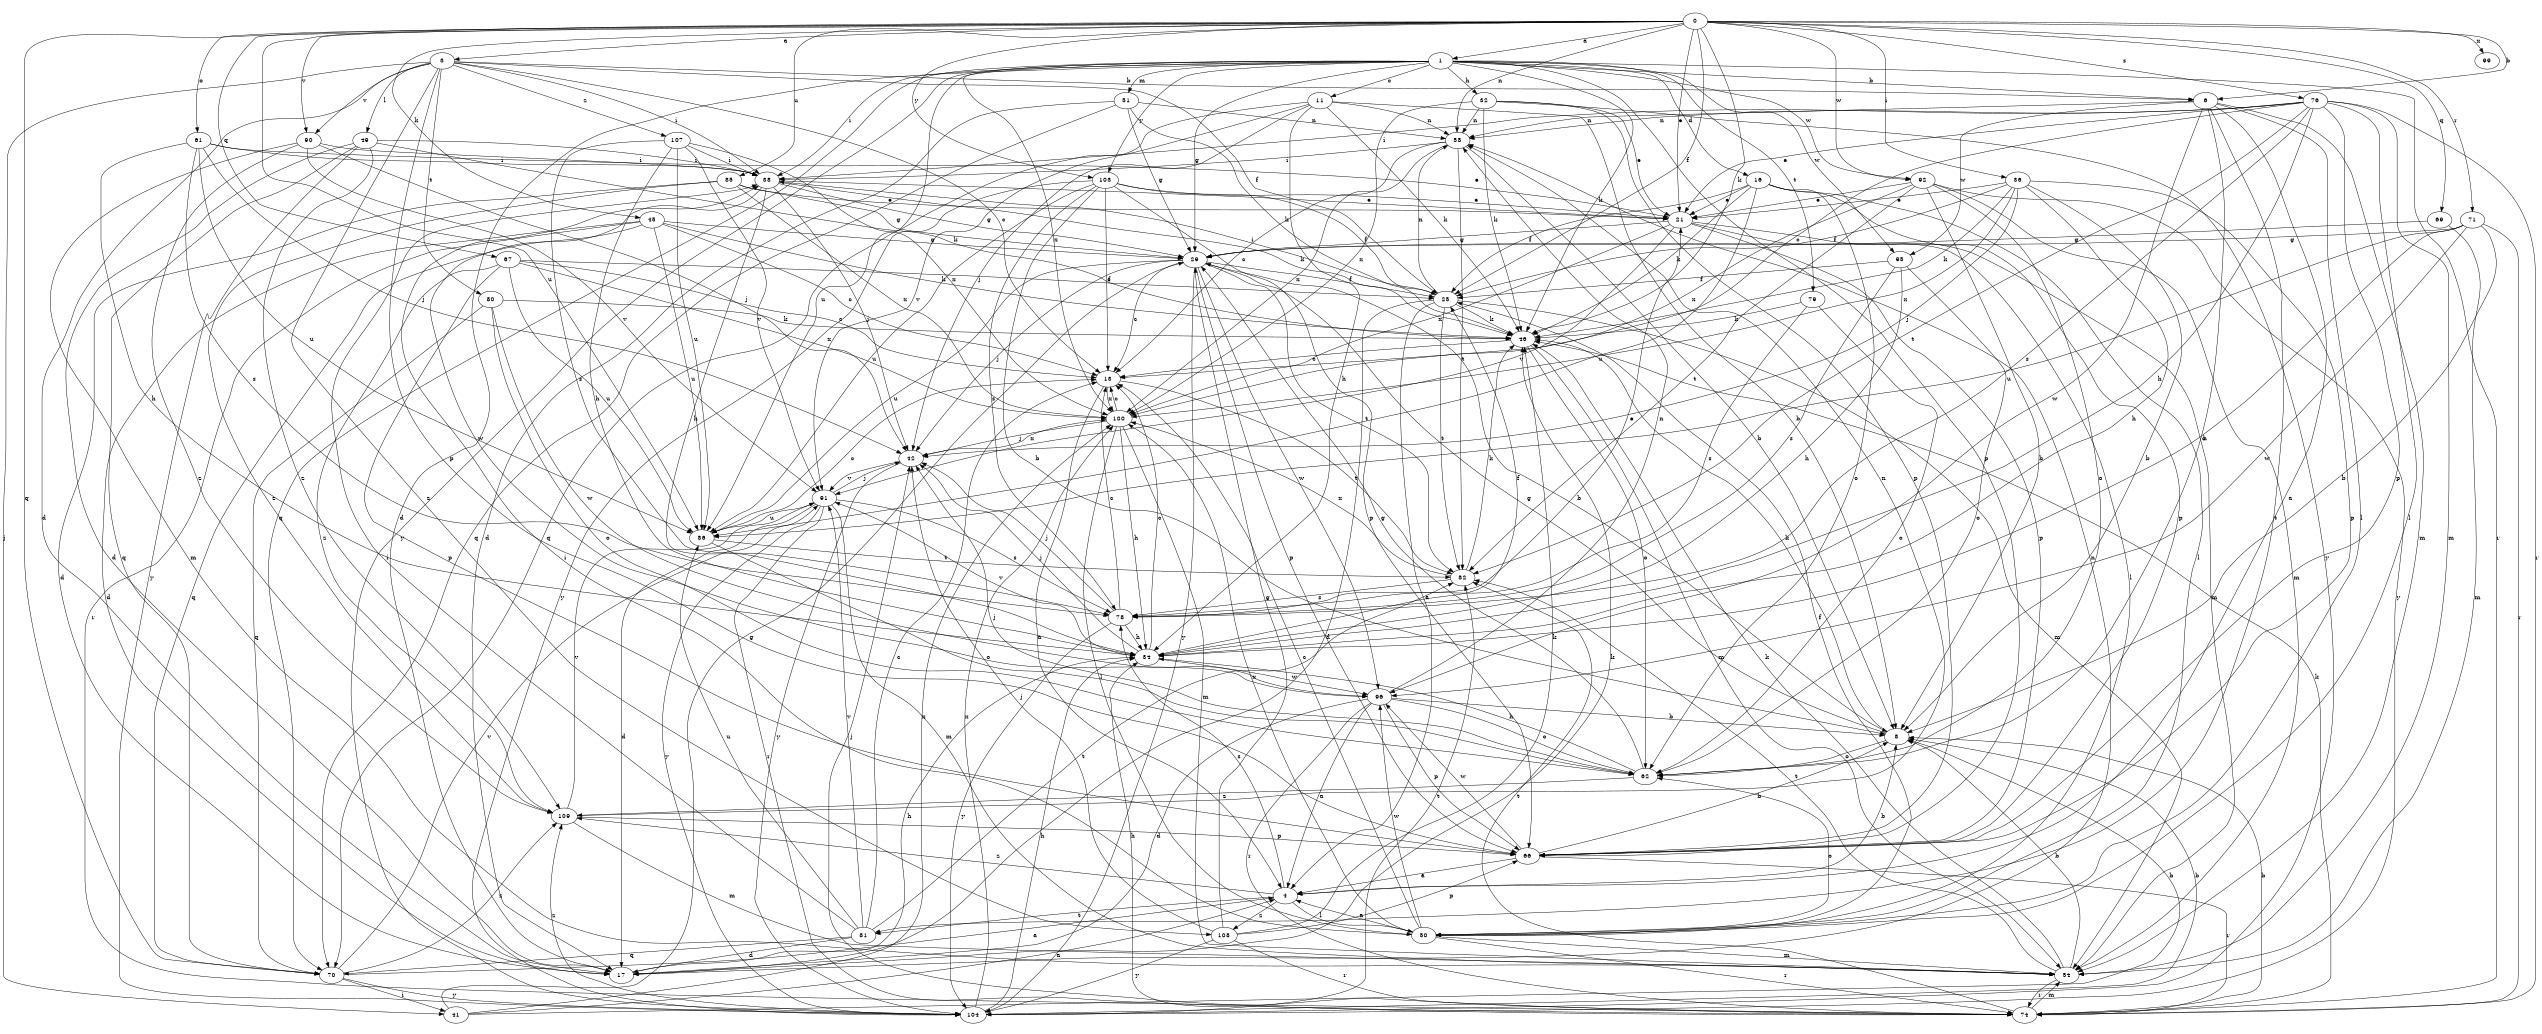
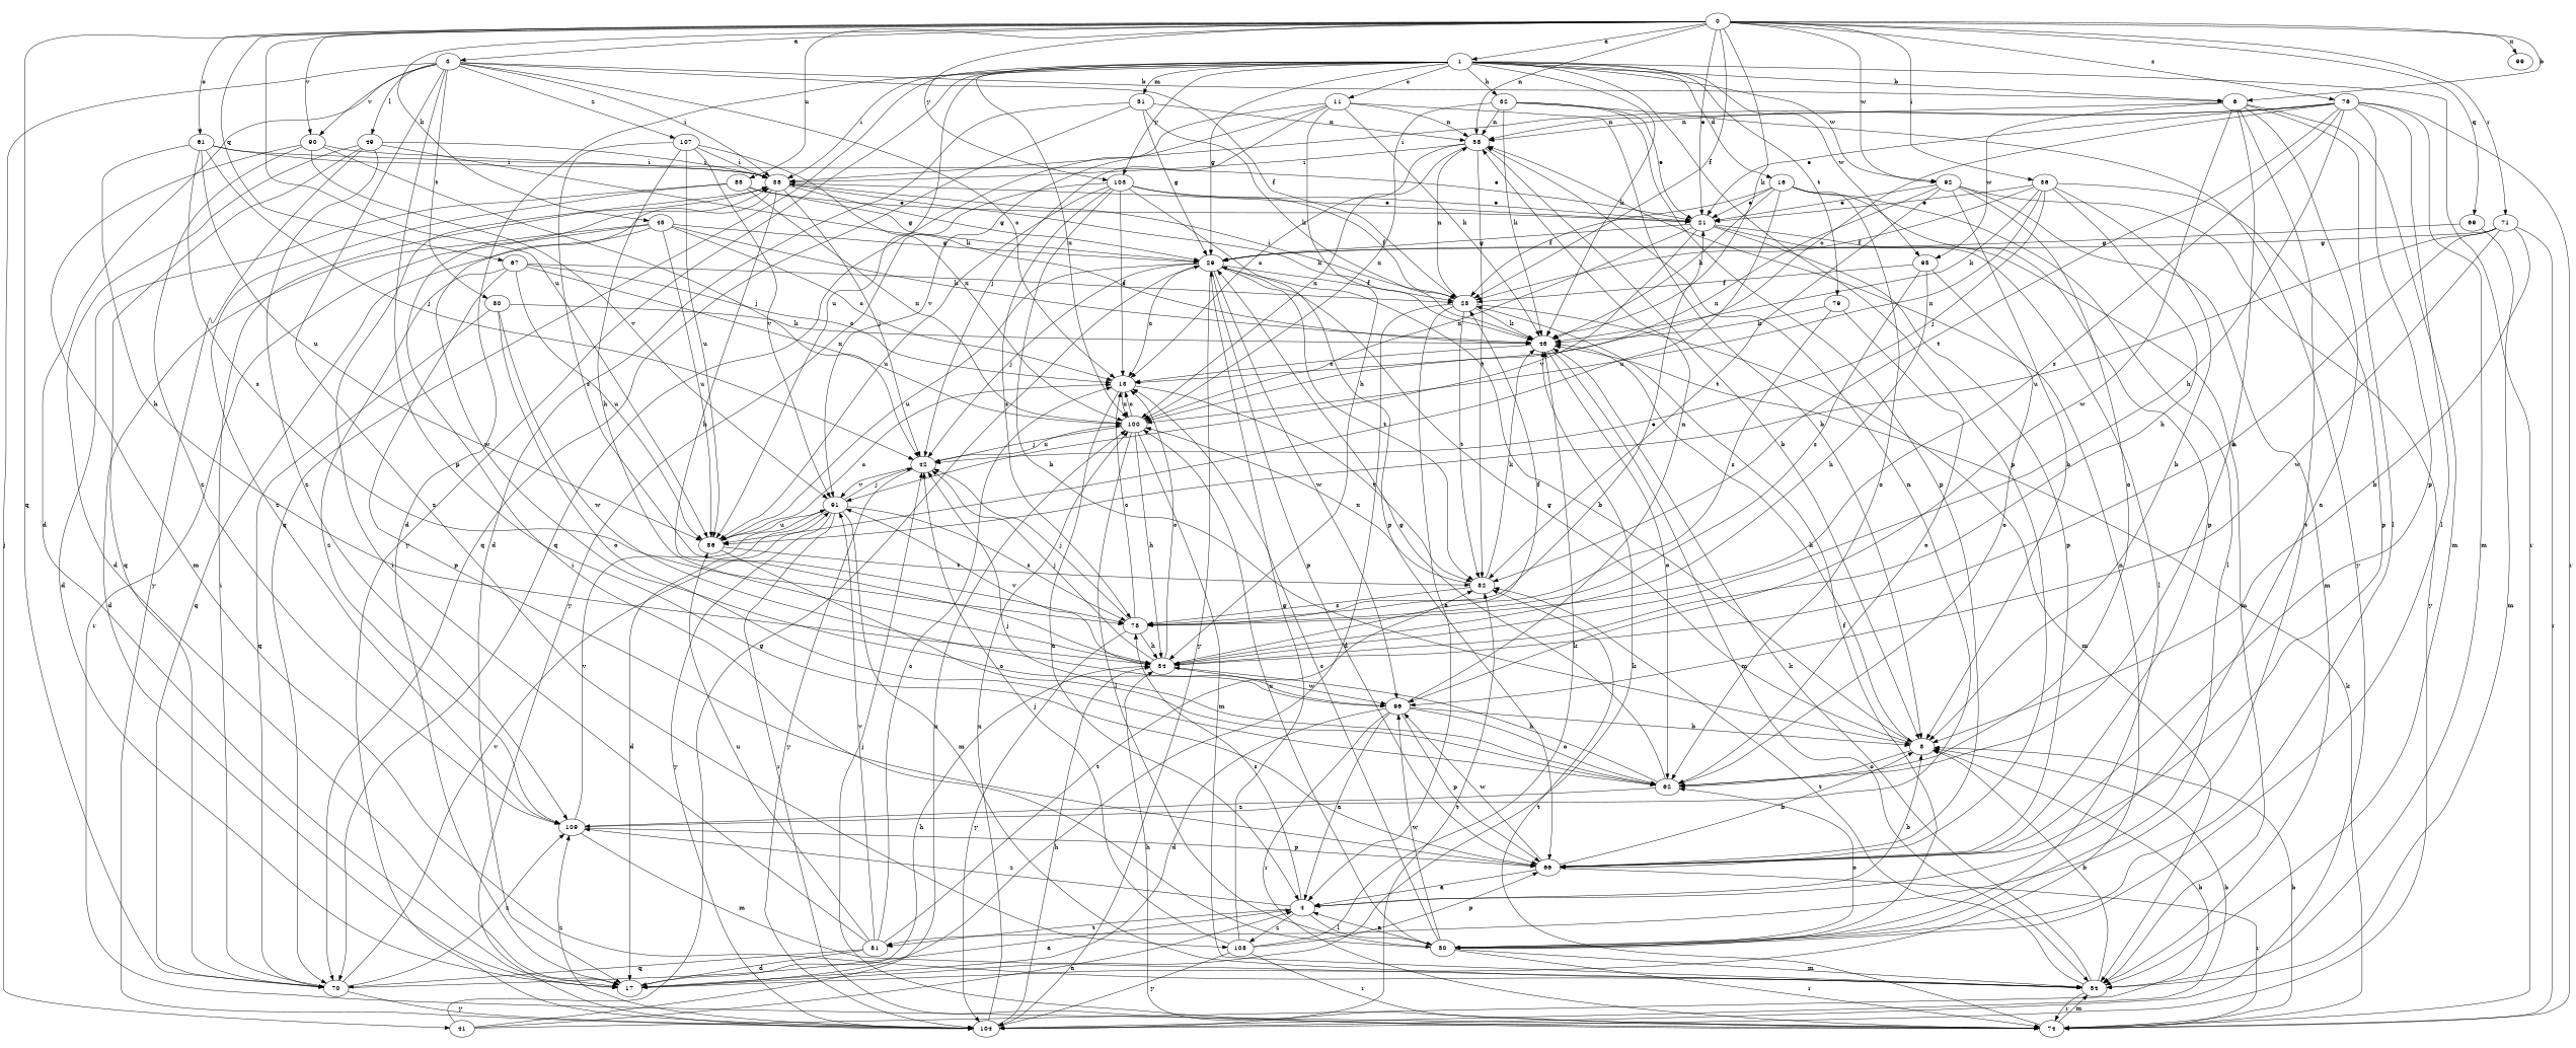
  strict digraph {
    0
    1
    3
    6
    21
    25
    36
    45
    46
    58
    61
    67
    69
    70
    71
    76
    85
    86
    90
    92
    99
    103
    11
    16
    17
    29
    32
    38
    51
    66
    74
    79
    95
    100
    104
    13
    41
    49
    80
    107
    108
    4
    50
    81
    54
    62
    96
    91
    82
    8
    34
    42
    78
    109
    0 -> 1 [label=a]
    0 -> 3 [label=a]
    0 -> 6 [label=b]
    0 -> 21 [label=e]
    0 -> 25 [label=f]
    0 -> 36 [label=i]
    0 -> 45 [label=k]
    0 -> 46 [label=k]
    0 -> 58 [label=n]
    0 -> 61 [label=o]
    0 -> 67 [label=q]
    0 -> 69 [label=q]
    0 -> 70 [label=q]
    0 -> 71 [label=r]
    0 -> 76 [label=s]
    0 -> 85 [label=u]
    0 -> 86 [label=u]
    0 -> 90 [label=v]
    0 -> 92 [label=w]
    0 -> 99 [label=x]
    0 -> 103 [label=y]
    1 -> 6 [label=b]
    1 -> 46 [label=k]
    1 -> 70 [label=q]
    1 -> 86 [label=u]
    1 -> 92 [label=w]
    1 -> 103 [label=y]
    1 -> 11 [label=c]
    1 -> 16 [label=d]
    1 -> 17 [label=d]
    1 -> 29 [label=g]
    1 -> 32 [label=h]
    1 -> 38 [label=i]
    1 -> 51 [label=m]
    1 -> 66 [label=p]
    1 -> 74 [label=r]
    1 -> 79 [label=t]
    1 -> 95 [label=w]
    1 -> 100 [label=x]
    1 -> 104 [label=y]
    3 -> 6 [label=b]
    3 -> 25 [label=f]
    3 -> 90 [label=v]
    3 -> 17 [label=d]
    3 -> 38 [label=i]
    3 -> 66 [label=p]
    3 -> 13 [label=c]
    3 -> 41 [label=j]
    3 -> 49 [label=l]
    3 -> 80 [label=t]
    3 -> 107 [label=z]
    3 -> 108 [label=z]
    6 -> 58 [label=n]
    6 -> 95 [label=w]
    6 -> 4 [label=a]
    6 -> 50 [label=l]
    6 -> 81 [label=t]
    6 -> 54 [label=m]
    6 -> 62 [label=o]
    6 -> 96 [label=w]
    21 -> 29 [label=g]
    21 -> 66 [label=p]
    21 -> 100 [label=x]
    21 -> 50 [label=l]
    21 -> 54 [label=m]
    21 -> 91 [label=v]
    25 -> 46 [label=k]
    25 -> 58 [label=n]
    25 -> 17 [label=d]
    25 -> 38 [label=i]
    25 -> 4 [label=a]
    25 -> 54 [label=m]
    25 -> 82 [label=t]
    36 -> 21 [label=e]
    36 -> 25 [label=f]
    36 -> 46 [label=k]
    36 -> 66 [label=p]
    36 -> 100 [label=x]
    36 -> 8 [label=b]
    36 -> 34 [label=h]
    36 -> 42 [label=j]
    45 -> 46 [label=k]
    45 -> 70 [label=q]
    45 -> 86 [label=u]
    45 -> 17 [label=d]
    45 -> 29 [label=g]
    45 -> 74 [label=r]
    45 -> 13 [label=c]
    46 -> 13 [label=c]
    46 -> 54 [label=m]
    46 -> 62 [label=o]
    58 -> 38 [label=i]
    58 -> 100 [label=x]
    58 -> 13 [label=c]
    58 -> 82 [label=t]
    58 -> 8 [label=b]
    61 -> 21 [label=e]
    61 -> 86 [label=u]
    61 -> 38 [label=i]
    61 -> 34 [label=h]
    61 -> 42 [label=j]
    61 -> 78 [label=s]
    67 -> 25 [label=f]
    67 -> 86 [label=u]
    67 -> 66 [label=p]
    67 -> 100 [label=x]
    67 -> 13 [label=c]
    67 -> 109 [label=z]
    69 -> 29 [label=g]
    69 -> 54 [label=m]
-   70 -> 41 [label=i]
+   70 -> 38 [label=i]
    70 -> 104 [label=y]
    70 -> 4 [label=a]
    70 -> 91 [label=v]
    70 -> 109 [label=z]
    71 -> 86 [label=u]
    71 -> 29 [label=g]
    71 -> 74 [label=r]
    71 -> 96 [label=w]
    71 -> 8 [label=b]
    71 -> 34 [label=h]
    76 -> 21 [label=e]
    76 -> 58 [label=n]
    76 -> 38 [label=i]
    76 -> 66 [label=p]
    76 -> 74 [label=r]
    76 -> 13 [label=c]
    76 -> 50 [label=l]
    76 -> 54 [label=m]
    76 -> 82 [label=t]
    76 -> 34 [label=h]
    76 -> 78 [label=s]
    85 -> 21 [label=e]
    85 -> 17 [label=d]
    85 -> 29 [label=g]
    85 -> 100 [label=x]
    85 -> 109 [label=z]
    86 -> 13 [label=c]
    86 -> 62 [label=o]
    86 -> 82 [label=t]
    90 -> 38 [label=i]
    90 -> 54 [label=m]
    90 -> 91 [label=v]
    90 -> 42 [label=j]
    90 -> 109 [label=z]
    92 -> 21 [label=e]
    92 -> 100 [label=x]
    92 -> 104 [label=y]
    92 -> 54 [label=m]
    92 -> 62 [label=o]
    92 -> 82 [label=t]
    92 -> 8 [label=b]
    103 -> 21 [label=e]
    103 -> 25 [label=f]
    103 -> 86 [label=u]
    103 -> 66 [label=p]
    103 -> 104 [label=y]
    103 -> 13 [label=c]
    103 -> 8 [label=b]
    103 -> 78 [label=s]
    11 -> 46 [label=k]
    11 -> 58 [label=n]
    11 -> 70 [label=q]
    11 -> 91 [label=v]
    11 -> 8 [label=b]
    11 -> 34 [label=h]
    11 -> 42 [label=j]
    16 -> 21 [label=e]
    16 -> 25 [label=f]
    16 -> 46 [label=k]
    16 -> 86 [label=u]
    16 -> 66 [label=p]
    16 -> 50 [label=l]
    16 -> 62 [label=o]
    17 -> 46 [label=k]
    17 -> 58 [label=n]
    17 -> 34 [label=h]
    29 -> 25 [label=f]
    29 -> 86 [label=u]
    29 -> 66 [label=p]
    29 -> 104 [label=y]
    29 -> 13 [label=c]
    29 -> 96 [label=w]
    29 -> 82 [label=t]
    29 -> 8 [label=b]
    29 -> 42 [label=j]
    32 -> 21 [label=e]
    32 -> 46 [label=k]
    32 -> 58 [label=n]
    32 -> 66 [label=p]
    32 -> 100 [label=x]
    32 -> 104 [label=y]
    38 -> 21 [label=e]
    38 -> 46 [label=k]
    38 -> 29 [label=g]
    38 -> 96 [label=w]
    38 -> 34 [label=h]
    38 -> 42 [label=j]
    51 -> 46 [label=k]
    51 -> 58 [label=n]
    51 -> 70 [label=q]
    51 -> 17 [label=d]
    51 -> 29 [label=g]
    66 -> 74 [label=r]
    66 -> 4 [label=a]
    66 -> 96 [label=w]
    66 -> 8 [label=b]
    74 -> 46 [label=k]
    74 -> 54 [label=m]
    74 -> 82 [label=t]
    74 -> 8 [label=b]
    74 -> 34 [label=h]
    74 -> 42 [label=j]
    79 -> 46 [label=k]
    79 -> 62 [label=o]
    79 -> 78 [label=s]
    95 -> 25 [label=f]
    95 -> 62 [label=o]
    95 -> 34 [label=h]
    95 -> 78 [label=s]
    100 -> 13 [label=c]
    100 -> 50 [label=l]
    100 -> 54 [label=m]
    100 -> 34 [label=h]
    100 -> 42 [label=j]
    104 -> 100 [label=x]
    104 -> 82 [label=t]
    104 -> 8 [label=b]
    104 -> 34 [label=h]
    104 -> 109 [label=z]
    13 -> 100 [label=x]
    13 -> 4 [label=a]
    13 -> 82 [label=t]
    41 -> 29 [label=g]
    41 -> 100 [label=x]
    41 -> 4 [label=a]
    41 -> 8 [label=b]
    49 -> 46 [label=k]
    49 -> 70 [label=q]
    49 -> 17 [label=d]
    49 -> 38 [label=i]
    49 -> 104 [label=y]
    49 -> 109 [label=z]
    80 -> 46 [label=k]
    80 -> 70 [label=q]
    80 -> 62 [label=o]
    80 -> 96 [label=w]
    107 -> 86 [label=u]
    107 -> 38 [label=i]
    107 -> 100 [label=x]
    107 -> 91 [label=v]
    107 -> 34 [label=h]
    107 -> 78 [label=s]
    108 -> 46 [label=k]
    108 -> 29 [label=g]
    108 -> 66 [label=p]
    108 -> 74 [label=r]
    108 -> 104 [label=y]
    108 -> 42 [label=j]
    4 -> 108 [label=z]
    4 -> 50 [label=l]
    4 -> 81 [label=t]
    4 -> 8 [label=b]
    4 -> 78 [label=s]
    4 -> 109 [label=z]
    50 -> 25 [label=f]
    50 -> 38 [label=i]
    50 -> 74 [label=r]
    50 -> 100 [label=x]
    50 -> 13 [label=c]
    50 -> 4 [label=a]
    50 -> 54 [label=m]
    50 -> 62 [label=o]
    50 -> 96 [label=w]
    81 -> 70 [label=q]
    81 -> 86 [label=u]
    81 -> 17 [label=d]
    81 -> 38 [label=i]
    81 -> 13 [label=c]
    81 -> 91 [label=v]
    81 -> 82 [label=t]
    54 -> 46 [label=k]
    54 -> 74 [label=r]
    54 -> 82 [label=t]
    54 -> 8 [label=b]
    62 -> 29 [label=g]
    62 -> 34 [label=h]
    62 -> 42 [label=j]
    62 -> 109 [label=z]
    96 -> 58 [label=n]
    96 -> 17 [label=d]
    96 -> 66 [label=p]
    96 -> 74 [label=r]
    96 -> 4 [label=a]
    96 -> 62 [label=o]
    96 -> 8 [label=b]
    91 -> 86 [label=u]
    91 -> 17 [label=d]
    91 -> 74 [label=r]
    91 -> 104 [label=y]
    91 -> 54 [label=m]
    91 -> 42 [label=j]
    91 -> 78 [label=s]
    82 -> 46 [label=k]
    82 -> 100 [label=x]
    82 -> 78 [label=s]
    8 -> 46 [label=k]
    8 -> 29 [label=g]
    8 -> 62 [label=o]
    34 -> 25 [label=f]
    34 -> 13 [label=c]
    34 -> 96 [label=w]
    34 -> 91 [label=v]
    34 -> 42 [label=j]
    42 -> 100 [label=x]
    42 -> 104 [label=y]
    42 -> 91 [label=v]
    78 -> 21 [label=e]
    78 -> 104 [label=y]
    78 -> 13 [label=c]
    78 -> 34 [label=h]
    78 -> 42 [label=j]
    109 -> 58 [label=n]
    109 -> 66 [label=p]
    109 -> 54 [label=m]
    109 -> 91 [label=v]
  }
